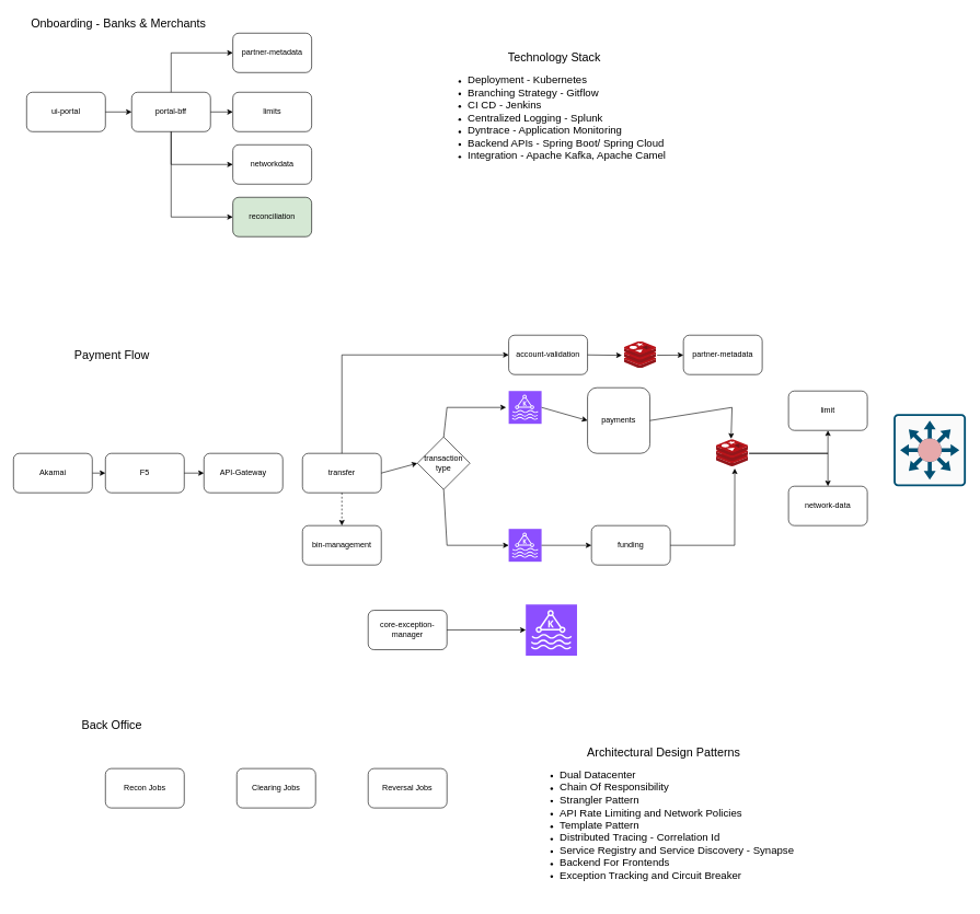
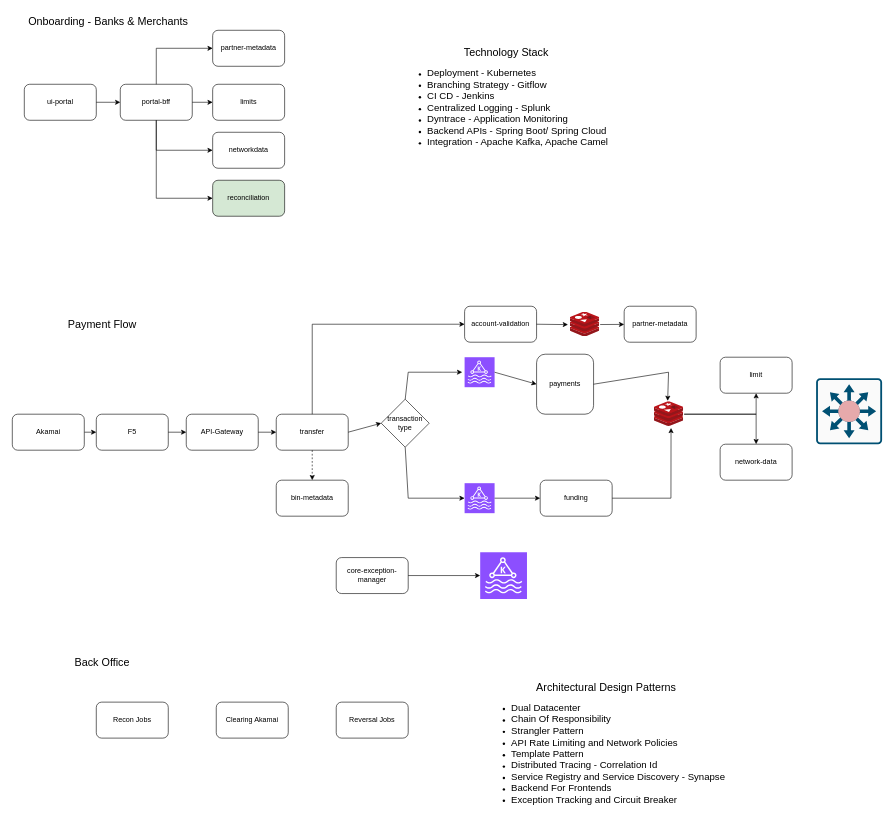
  <mxCell id="0" />
  <mxCell id="1" parent="0" />
  <mxCell id="2" value="ui-portal" style="rounded=1;whiteSpace=wrap;html=1;" parent="1" vertex="1"><mxGeometry x="40" y="140" width="120" height="60" as="geometry" /></mxCell>
  <mxCell id="3" value="portal-bff" style="rounded=1;whiteSpace=wrap;html=1;" parent="1" vertex="1"><mxGeometry x="200" y="140" width="120" height="60" as="geometry" /></mxCell>
  <mxCell id="4" value="networkdata" style="rounded=1;whiteSpace=wrap;html=1;" parent="1" vertex="1"><mxGeometry x="354" y="220" width="120" height="60" as="geometry" /></mxCell>
  <mxCell id="5" value="limits" style="rounded=1;whiteSpace=wrap;html=1;" parent="1" vertex="1"><mxGeometry x="354" y="140" width="120" height="60" as="geometry" /></mxCell>
  <mxCell id="6" value="partner-metadata" style="rounded=1;whiteSpace=wrap;html=1;" parent="1" vertex="1"><mxGeometry x="354" y="50" width="120" height="60" as="geometry" /></mxCell>
  <mxCell id="7" value="reconciliation" style="rounded=1;whiteSpace=wrap;html=1;fillColor=#d5e8d4;" parent="1" vertex="1"><mxGeometry x="354" y="300" width="120" height="60" as="geometry" /></mxCell>
  <mxCell id="8" value="" style="endArrow=classic;html=1;rounded=0;exitX=1;exitY=0.5;exitDx=0;exitDy=0;" parent="1" source="2" edge="1"><mxGeometry width="50" height="50" relative="1" as="geometry"><mxPoint x="410" y="230" as="sourcePoint" /><mxPoint x="200" y="170" as="targetPoint" /></mxGeometry></mxCell>
  <mxCell id="9" value="" style="endArrow=classic;html=1;rounded=0;exitX=0.5;exitY=0;exitDx=0;exitDy=0;entryX=0;entryY=0.5;entryDx=0;entryDy=0;" parent="1" source="3" target="6" edge="1"><mxGeometry width="50" height="50" relative="1" as="geometry"><mxPoint x="410" y="230" as="sourcePoint" /><mxPoint x="460" y="180" as="targetPoint" /><Array as="points"><mxPoint x="260" y="80" /></Array></mxGeometry></mxCell>
  <mxCell id="10" value="" style="endArrow=classic;html=1;rounded=0;exitX=1;exitY=0.5;exitDx=0;exitDy=0;entryX=0;entryY=0.5;entryDx=0;entryDy=0;" parent="1" source="3" target="5" edge="1"><mxGeometry width="50" height="50" relative="1" as="geometry"><mxPoint x="410" y="230" as="sourcePoint" /><mxPoint x="350" y="170" as="targetPoint" /></mxGeometry></mxCell>
  <mxCell id="11" value="" style="endArrow=classic;html=1;rounded=0;exitX=0.5;exitY=1;exitDx=0;exitDy=0;entryX=0;entryY=0.5;entryDx=0;entryDy=0;" parent="1" source="3" target="7" edge="1"><mxGeometry width="50" height="50" relative="1" as="geometry"><mxPoint x="450" y="220" as="sourcePoint" /><mxPoint x="500" y="170" as="targetPoint" /><Array as="points"><mxPoint x="260" y="330" /></Array></mxGeometry></mxCell>
  <mxCell id="12" value="" style="endArrow=classic;html=1;rounded=0;exitX=0.5;exitY=1;exitDx=0;exitDy=0;entryX=0;entryY=0.5;entryDx=0;entryDy=0;" parent="1" source="3" target="4" edge="1"><mxGeometry width="50" height="50" relative="1" as="geometry"><mxPoint x="420" y="270" as="sourcePoint" /><mxPoint x="470" y="220" as="targetPoint" /><Array as="points"><mxPoint x="260" y="250" /></Array></mxGeometry></mxCell>
  <mxCell id="13" value="&lt;font style=&quot;font-size: 18px;&quot;&gt;Onboarding - Banks &amp;amp; Merchants&lt;/font&gt;" style="text;html=1;align=center;verticalAlign=middle;whiteSpace=wrap;rounded=0;" parent="1" vertex="1"><mxGeometry x="40" y="20" width="280" height="30" as="geometry" /></mxCell>
  <mxCell id="14" value="account-validation&lt;span style=&quot;color: rgba(0, 0, 0, 0); font-family: monospace; font-size: 0px; text-align: start; text-wrap: nowrap;&quot;&gt;%3CmxGraphModel%3E%3Croot%3E%3CmxCell%20id%3D%220%22%2F%3E%3CmxCell%20id%3D%221%22%20parent%3D%220%22%2F%3E%3CmxCell%20id%3D%222%22%20value%3D%22limit%22%20style%3D%22rounded%3D1%3BwhiteSpace%3Dwrap%3Bhtml%3D1%3B%22%20vertex%3D%221%22%20parent%3D%221%22%3E%3CmxGeometry%20x%3D%22354%22%20y%3D%22560%22%20width%3D%22120%22%20height%3D%2260%22%20as%3D%22geometry%22%2F%3E%3C%2FmxCell%3E%3C%2Froot%3E%3C%2FmxGraphModel%3E&lt;/span&gt;" style="rounded=1;whiteSpace=wrap;html=1;" parent="1" vertex="1"><mxGeometry x="774" y="510" width="120" height="60" as="geometry" /></mxCell>
  <mxCell id="15" value="transfer" style="rounded=1;whiteSpace=wrap;html=1;" parent="1" vertex="1"><mxGeometry x="460" y="690" width="120" height="60" as="geometry" /></mxCell>
  <mxCell id="16" value="" style="image;sketch=0;aspect=fixed;html=1;points=[];align=center;fontSize=12;image=img/lib/mscae/Cache_Redis_Product.svg;" parent="1" vertex="1"><mxGeometry x="950" y="519.5" width="48.81" height="41" as="geometry" /></mxCell>
  <mxCell id="17" value="" style="endArrow=classic;html=1;rounded=0;exitX=0.5;exitY=0;exitDx=0;exitDy=0;entryX=0;entryY=0.5;entryDx=0;entryDy=0;" parent="1" source="15" target="14" edge="1"><mxGeometry width="50" height="50" relative="1" as="geometry"><mxPoint x="520" y="690" as="sourcePoint" /><mxPoint x="620" y="540" as="targetPoint" /><Array as="points"><mxPoint x="520" y="540" /></Array></mxGeometry></mxCell>
  <mxCell id="18" value="" style="endArrow=classic;html=1;rounded=0;exitX=1.024;exitY=0.512;exitDx=0;exitDy=0;exitPerimeter=0;" parent="1" source="16" target="19" edge="1"><mxGeometry width="50" height="50" relative="1" as="geometry"><mxPoint x="820" y="690" as="sourcePoint" /><mxPoint x="870" y="640" as="targetPoint" /></mxGeometry></mxCell>
  <mxCell id="19" value="partner-metadata" style="rounded=1;whiteSpace=wrap;html=1;" parent="1" vertex="1"><mxGeometry x="1040" y="510" width="120" height="60" as="geometry" /></mxCell>
  <mxCell id="20" value="" style="endArrow=classic;html=1;rounded=0;entryX=-0.075;entryY=0.516;entryDx=0;entryDy=0;entryPerimeter=0;exitX=1;exitY=0.5;exitDx=0;exitDy=0;" parent="1" source="14" target="16" edge="1"><mxGeometry width="50" height="50" relative="1" as="geometry"><mxPoint x="620" y="740" as="sourcePoint" /><mxPoint x="670" y="690" as="targetPoint" /></mxGeometry></mxCell>
  <mxCell id="21" value="funding" style="rounded=1;whiteSpace=wrap;html=1;" parent="1" vertex="1"><mxGeometry x="900" y="800" width="120" height="60" as="geometry" /></mxCell>
  <mxCell id="22" value="payments" style="rounded=1;whiteSpace=wrap;html=1;" parent="1" vertex="1"><mxGeometry x="894" y="590" width="95" height="100" as="geometry" /></mxCell>
  <mxCell id="23" value="transaction type" style="rhombus;whiteSpace=wrap;html=1;" parent="1" vertex="1"><mxGeometry x="635" y="665" width="80" height="80" as="geometry" /></mxCell>
  <mxCell id="24" value="" style="endArrow=classic;html=1;rounded=0;exitX=0.5;exitY=0;exitDx=0;exitDy=0;" parent="1" source="23" edge="1"><mxGeometry width="50" height="50" relative="1" as="geometry"><mxPoint x="820" y="620" as="sourcePoint" /><mxPoint x="770" y="620" as="targetPoint" /><Array as="points"><mxPoint x="680" y="620" /></Array></mxGeometry></mxCell>
  <mxCell id="25" value="" style="endArrow=classic;html=1;rounded=0;exitX=0.5;exitY=1;exitDx=0;exitDy=0;" parent="1" source="23" target="30" edge="1"><mxGeometry width="50" height="50" relative="1" as="geometry"><mxPoint x="820" y="620" as="sourcePoint" /><mxPoint x="770" y="830" as="targetPoint" /><Array as="points"><mxPoint x="680" y="830" /></Array></mxGeometry></mxCell>
  <mxCell id="26" value="limit" style="rounded=1;whiteSpace=wrap;html=1;" parent="1" vertex="1"><mxGeometry x="1200" y="595" width="120" height="60" as="geometry" /></mxCell>
  <mxCell id="27" value="" style="image;sketch=0;aspect=fixed;html=1;points=[];align=center;fontSize=12;image=img/lib/mscae/Cache_Redis_Product.svg;" parent="1" vertex="1"><mxGeometry x="1090" y="669" width="48.81" height="41" as="geometry" /></mxCell>
  <mxCell id="28" value="" style="sketch=0;points=[[0,0,0],[0.25,0,0],[0.5,0,0],[0.75,0,0],[1,0,0],[0,1,0],[0.25,1,0],[0.5,1,0],[0.75,1,0],[1,1,0],[0,0.25,0],[0,0.5,0],[0,0.75,0],[1,0.25,0],[1,0.5,0],[1,0.75,0]];outlineConnect=0;fontColor=#232F3E;fillColor=#8C4FFF;strokeColor=#ffffff;dashed=0;verticalLabelPosition=bottom;verticalAlign=top;align=center;html=1;fontSize=12;fontStyle=0;aspect=fixed;shape=mxgraph.aws4.resourceIcon;resIcon=mxgraph.aws4.managed_streaming_for_kafka;" parent="1" vertex="1"><mxGeometry x="774" y="595" width="50" height="50" as="geometry" /></mxCell>
  <mxCell id="29" value="" style="endArrow=classic;html=1;rounded=0;exitX=1;exitY=0.5;exitDx=0;exitDy=0;exitPerimeter=0;entryX=0;entryY=0.5;entryDx=0;entryDy=0;" parent="1" source="28" target="22" edge="1"><mxGeometry width="50" height="50" relative="1" as="geometry"><mxPoint x="1020" y="650" as="sourcePoint" /><mxPoint x="1070" y="600" as="targetPoint" /></mxGeometry></mxCell>
  <mxCell id="30" value="" style="sketch=0;points=[[0,0,0],[0.25,0,0],[0.5,0,0],[0.75,0,0],[1,0,0],[0,1,0],[0.25,1,0],[0.5,1,0],[0.75,1,0],[1,1,0],[0,0.25,0],[0,0.5,0],[0,0.75,0],[1,0.25,0],[1,0.5,0],[1,0.75,0]];outlineConnect=0;fontColor=#232F3E;fillColor=#8C4FFF;strokeColor=#ffffff;dashed=0;verticalLabelPosition=bottom;verticalAlign=top;align=center;html=1;fontSize=12;fontStyle=0;aspect=fixed;shape=mxgraph.aws4.resourceIcon;resIcon=mxgraph.aws4.managed_streaming_for_kafka;" parent="1" vertex="1"><mxGeometry x="774" y="805" width="50" height="50" as="geometry" /></mxCell>
  <mxCell id="31" value="" style="endArrow=classic;html=1;rounded=0;exitX=1;exitY=0.5;exitDx=0;exitDy=0;exitPerimeter=0;entryX=0;entryY=0.5;entryDx=0;entryDy=0;" parent="1" source="30" target="21" edge="1"><mxGeometry width="50" height="50" relative="1" as="geometry"><mxPoint x="1020" y="650" as="sourcePoint" /><mxPoint x="1070" y="600" as="targetPoint" /></mxGeometry></mxCell>
  <mxCell id="32" value="" style="endArrow=classic;html=1;rounded=0;exitX=1;exitY=0.5;exitDx=0;exitDy=0;entryX=0.462;entryY=-0.03;entryDx=0;entryDy=0;entryPerimeter=0;" parent="1" source="22" target="27" edge="1"><mxGeometry width="50" height="50" relative="1" as="geometry"><mxPoint x="1020" y="670" as="sourcePoint" /><mxPoint x="1114" y="660" as="targetPoint" /><Array as="points"><mxPoint x="1114" y="620" /></Array></mxGeometry></mxCell>
  <mxCell id="33" value="" style="endArrow=classic;html=1;rounded=0;exitX=1;exitY=0.5;exitDx=0;exitDy=0;entryX=0.577;entryY=1.072;entryDx=0;entryDy=0;entryPerimeter=0;" parent="1" source="21" target="27" edge="1"><mxGeometry width="50" height="50" relative="1" as="geometry"><mxPoint x="1020" y="670" as="sourcePoint" /><mxPoint x="1070" y="620" as="targetPoint" /><Array as="points"><mxPoint x="1118" y="830" /></Array></mxGeometry></mxCell>
  <mxCell id="34" style="edgeStyle=orthogonalEdgeStyle;rounded=0;orthogonalLoop=1;jettySize=auto;html=1;exitX=1;exitY=0.5;exitDx=0;exitDy=0;entryX=0;entryY=0.5;entryDx=0;entryDy=0;" parent="1" source="35" target="36" edge="1"><mxGeometry relative="1" as="geometry" /></mxCell>
  <mxCell id="35" value="Akamai" style="rounded=1;whiteSpace=wrap;html=1;" parent="1" vertex="1"><mxGeometry x="20" y="690" width="120" height="60" as="geometry" /></mxCell>
  <mxCell id="36" value="F5" style="rounded=1;whiteSpace=wrap;html=1;" parent="1" vertex="1"><mxGeometry x="160" y="690" width="120" height="60" as="geometry" /></mxCell>
  <mxCell id="37" value="API-Gateway" style="rounded=1;whiteSpace=wrap;html=1;" parent="1" vertex="1"><mxGeometry x="310" y="690" width="120" height="60" as="geometry" /></mxCell>
  <mxCell id="38" value="" style="endArrow=classic;html=1;rounded=0;exitX=1;exitY=0.5;exitDx=0;exitDy=0;entryX=0;entryY=0.5;entryDx=0;entryDy=0;" parent="1" source="15" target="23" edge="1"><mxGeometry width="50" height="50" relative="1" as="geometry"><mxPoint x="610" y="700" as="sourcePoint" /><mxPoint x="660" y="650" as="targetPoint" /></mxGeometry></mxCell>
  <mxCell id="39" style="edgeStyle=orthogonalEdgeStyle;rounded=0;orthogonalLoop=1;jettySize=auto;html=1;entryX=0;entryY=0.5;entryDx=0;entryDy=0;" parent="1" target="37" edge="1"><mxGeometry relative="1" as="geometry"><mxPoint x="280" y="720" as="sourcePoint" /><mxPoint x="170" y="730" as="targetPoint" /></mxGeometry></mxCell>
+ <mxCell id="40" style="edgeStyle=orthogonalEdgeStyle;rounded=0;orthogonalLoop=1;jettySize=auto;html=1;entryX=0;entryY=0.5;entryDx=0;entryDy=0;exitX=1;exitY=0.5;exitDx=0;exitDy=0;" parent="1" source="37" target="15" edge="1"><mxGeometry relative="1" as="geometry"><mxPoint x="290" y="730" as="sourcePoint" /><mxPoint x="320" y="730" as="targetPoint" /></mxGeometry></mxCell>
  <mxCell id="41" value="" style="endArrow=classic;html=1;rounded=0;entryX=0.5;entryY=1;entryDx=0;entryDy=0;" parent="1" target="26" edge="1"><mxGeometry width="50" height="50" relative="1" as="geometry"><mxPoint x="1140" y="690" as="sourcePoint" /><mxPoint x="860" y="650" as="targetPoint" /><Array as="points"><mxPoint x="1260" y="690" /></Array></mxGeometry></mxCell>
  <mxCell id="42" value="core-exception-manager" style="rounded=1;whiteSpace=wrap;html=1;" parent="1" vertex="1"><mxGeometry x="560" y="929" width="120" height="60" as="geometry" /></mxCell>
  <mxCell id="43" value="" style="sketch=0;points=[[0,0,0],[0.25,0,0],[0.5,0,0],[0.75,0,0],[1,0,0],[0,1,0],[0.25,1,0],[0.5,1,0],[0.75,1,0],[1,1,0],[0,0.25,0],[0,0.5,0],[0,0.75,0],[1,0.25,0],[1,0.5,0],[1,0.75,0]];outlineConnect=0;fontColor=#232F3E;fillColor=#8C4FFF;strokeColor=#ffffff;dashed=0;verticalLabelPosition=bottom;verticalAlign=top;align=center;html=1;fontSize=12;fontStyle=0;aspect=fixed;shape=mxgraph.aws4.resourceIcon;resIcon=mxgraph.aws4.managed_streaming_for_kafka;" parent="1" vertex="1"><mxGeometry x="800" y="920" width="78" height="78" as="geometry" /></mxCell>
  <mxCell id="44" value="" style="endArrow=classic;html=1;rounded=0;exitX=1;exitY=0.5;exitDx=0;exitDy=0;entryX=0;entryY=0.5;entryDx=0;entryDy=0;entryPerimeter=0;" parent="1" source="42" target="43" edge="1"><mxGeometry width="50" height="50" relative="1" as="geometry"><mxPoint x="590" y="890" as="sourcePoint" /><mxPoint x="640" y="840" as="targetPoint" /></mxGeometry></mxCell>
  <mxCell id="45" value="" style="sketch=0;points=[[0.015,0.015,0],[0.985,0.015,0],[0.985,0.985,0],[0.015,0.985,0],[0.25,0,0],[0.5,0,0],[0.75,0,0],[1,0.25,0],[1,0.5,0],[1,0.75,0],[0.75,1,0],[0.5,1,0],[0.25,1,0],[0,0.75,0],[0,0.5,0],[0,0.25,0]];verticalLabelPosition=bottom;html=1;verticalAlign=top;aspect=fixed;align=center;pointerEvents=1;shape=mxgraph.cisco19.rect;prIcon=secure_catalyst_switch_color2;fillColor=#FAFAFA;strokeColor=#005073;" parent="1" vertex="1"><mxGeometry x="1360" y="630" width="110" height="110" as="geometry" /></mxCell>
  <mxCell id="46" value="&lt;font style=&quot;font-size: 18px;&quot;&gt;Payment Flow&lt;/font&gt;" style="text;html=1;align=center;verticalAlign=middle;whiteSpace=wrap;rounded=0;" parent="1" vertex="1"><mxGeometry x="30" y="525" width="280" height="30" as="geometry" /></mxCell>
  <mxCell id="47" value="&lt;font style=&quot;font-size: 18px;&quot;&gt;Back Office&lt;/font&gt;" style="text;html=1;align=center;verticalAlign=middle;whiteSpace=wrap;rounded=0;" parent="1" vertex="1"><mxGeometry x="30" y="1090" width="280" height="30" as="geometry" /></mxCell>
  <mxCell id="48" value="network-data" style="rounded=1;whiteSpace=wrap;html=1;" parent="1" vertex="1"><mxGeometry x="1200" y="740" width="120" height="60" as="geometry" /></mxCell>
  <mxCell id="49" value="" style="endArrow=classic;html=1;rounded=0;" parent="1" target="48" edge="1"><mxGeometry width="50" height="50" relative="1" as="geometry"><mxPoint x="1140" y="690" as="sourcePoint" /><mxPoint x="1270" y="665" as="targetPoint" /><Array as="points"><mxPoint x="1260" y="690" /></Array></mxGeometry></mxCell>
  <mxCell id="50" value="&lt;div style=&quot;text-align: center;&quot;&gt;&lt;font style=&quot;font-size: 18px;&quot;&gt;Technology Stack&lt;/font&gt;&lt;/div&gt;&lt;ul&gt;&lt;li&gt;&lt;font size=&quot;3&quot; style=&quot;&quot;&gt;Deployment - Kubernetes&lt;/font&gt;&lt;/li&gt;&lt;li style=&quot;&quot;&gt;&lt;font size=&quot;3&quot;&gt;Branching Strategy - Gitflow&amp;nbsp;&lt;/font&gt;&lt;/li&gt;&lt;li style=&quot;&quot;&gt;&lt;font size=&quot;3&quot;&gt;CI CD - Jenkins&lt;/font&gt;&lt;/li&gt;&lt;li style=&quot;&quot;&gt;&lt;font size=&quot;3&quot;&gt;Centralized Logging - Splunk&lt;/font&gt;&lt;/li&gt;&lt;li style=&quot;&quot;&gt;&lt;font size=&quot;3&quot;&gt;Dyntrace - Application Monitoring&lt;/font&gt;&lt;/li&gt;&lt;li style=&quot;&quot;&gt;&lt;font size=&quot;3&quot;&gt;Backend APIs - Spring Boot/ Spring Cloud&amp;nbsp;&lt;/font&gt;&lt;/li&gt;&lt;li style=&quot;&quot;&gt;&lt;font size=&quot;3&quot;&gt;Integration - Apache Kafka, Apache Camel&lt;/font&gt;&lt;/li&gt;&lt;/ul&gt;&lt;div&gt;&lt;br&gt;&lt;/div&gt;" style="text;html=1;align=left;verticalAlign=middle;whiteSpace=wrap;rounded=0;" vertex="1" parent="1"><mxGeometry x="670" y="50" width="380" height="250" as="geometry" /></mxCell>
  <mxCell id="51" value="Recon Jobs" style="rounded=1;whiteSpace=wrap;html=1;" vertex="1" parent="1"><mxGeometry x="160" y="1170" width="120" height="60" as="geometry" /></mxCell>
- <mxCell id="52" value="Clearing Jobs" style="rounded=1;whiteSpace=wrap;html=1;" vertex="1" parent="1"><mxGeometry x="360" y="1170" width="120" height="60" as="geometry" /></mxCell>
+ <mxCell id="52" value="Clearing Akamai" style="rounded=1;whiteSpace=wrap;html=1;" vertex="1" parent="1"><mxGeometry x="360" y="1170" width="120" height="60" as="geometry" /></mxCell>
  <mxCell id="53" value="Reversal Jobs" style="rounded=1;whiteSpace=wrap;html=1;" vertex="1" parent="1"><mxGeometry x="560" y="1170" width="120" height="60" as="geometry" /></mxCell>
- <mxCell id="54" value="bin-management" style="rounded=1;whiteSpace=wrap;html=1;" vertex="1" parent="1"><mxGeometry x="460" y="800" width="120" height="60" as="geometry" /></mxCell>
+ <mxCell id="54" value="bin-metadata" style="rounded=1;whiteSpace=wrap;html=1;" vertex="1" parent="1"><mxGeometry x="460" y="800" width="120" height="60" as="geometry" /></mxCell>
  <mxCell id="55" value="" style="endArrow=classic;html=1;rounded=0;exitX=0.5;exitY=1;exitDx=0;exitDy=0;entryX=0.5;entryY=0;entryDx=0;entryDy=0;dashed=1;" edge="1" parent="1" source="15" target="54"><mxGeometry width="50" height="50" relative="1" as="geometry"><mxPoint x="680" y="840" as="sourcePoint" /><mxPoint x="730" y="790" as="targetPoint" /></mxGeometry></mxCell>
  <mxCell id="56" value="&lt;div style=&quot;&quot;&gt;&lt;div style=&quot;text-align: center;&quot;&gt;&lt;font style=&quot;font-size: 18px;&quot;&gt;Architectural Design Patterns&lt;/font&gt;&lt;/div&gt;&lt;ul&gt;&lt;li&gt;&lt;font style=&quot;font-size: 16px;&quot;&gt;Dual Datacenter&lt;/font&gt;&lt;/li&gt;&lt;li&gt;&lt;font size=&quot;3&quot;&gt;Chain Of Responsibility&amp;nbsp;&lt;/font&gt;&lt;/li&gt;&lt;li&gt;&lt;font size=&quot;3&quot;&gt;Strangler Pattern&lt;/font&gt;&lt;/li&gt;&lt;li&gt;&lt;font size=&quot;3&quot;&gt;API Rate Limiting and Network Policies&lt;/font&gt;&lt;/li&gt;&lt;li&gt;&lt;font size=&quot;3&quot;&gt;Template Pattern&lt;/font&gt;&lt;/li&gt;&lt;li&gt;&lt;font size=&quot;3&quot;&gt;Distributed Tracing - Correlation Id&lt;/font&gt;&lt;/li&gt;&lt;li&gt;&lt;font size=&quot;3&quot;&gt;Service Registry and Service Discovery - Synapse&lt;/font&gt;&lt;/li&gt;&lt;li&gt;&lt;font size=&quot;3&quot;&gt;Backend For Frontends&lt;/font&gt;&lt;/li&gt;&lt;li&gt;&lt;font size=&quot;3&quot;&gt;Exception Tracking and Circuit Breaker&lt;/font&gt;&lt;/li&gt;&lt;/ul&gt;&lt;/div&gt;" style="text;html=1;align=left;verticalAlign=middle;whiteSpace=wrap;rounded=0;" vertex="1" parent="1"><mxGeometry x="810" y="1120" width="420" height="250" as="geometry" /></mxCell>
